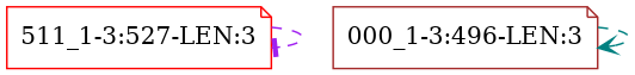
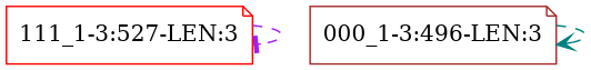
  digraph {
    node [shape=note]
    edge [style=dashed]
-   "111_1-3:527-LEN:3" [color=red label="511_1-3:527-LEN:3"]
+   "111_1-3:527-LEN:3" [color=red]
    "000_1-3:496-LEN:3" [color=brown]
    "111_1-3:527-LEN:3" -> "111_1-3:527-LEN:3" [color=purple arrowhead=tee]
    "000_1-3:496-LEN:3" -> "000_1-3:496-LEN:3" [color=teal arrowhead=vee]
  }
